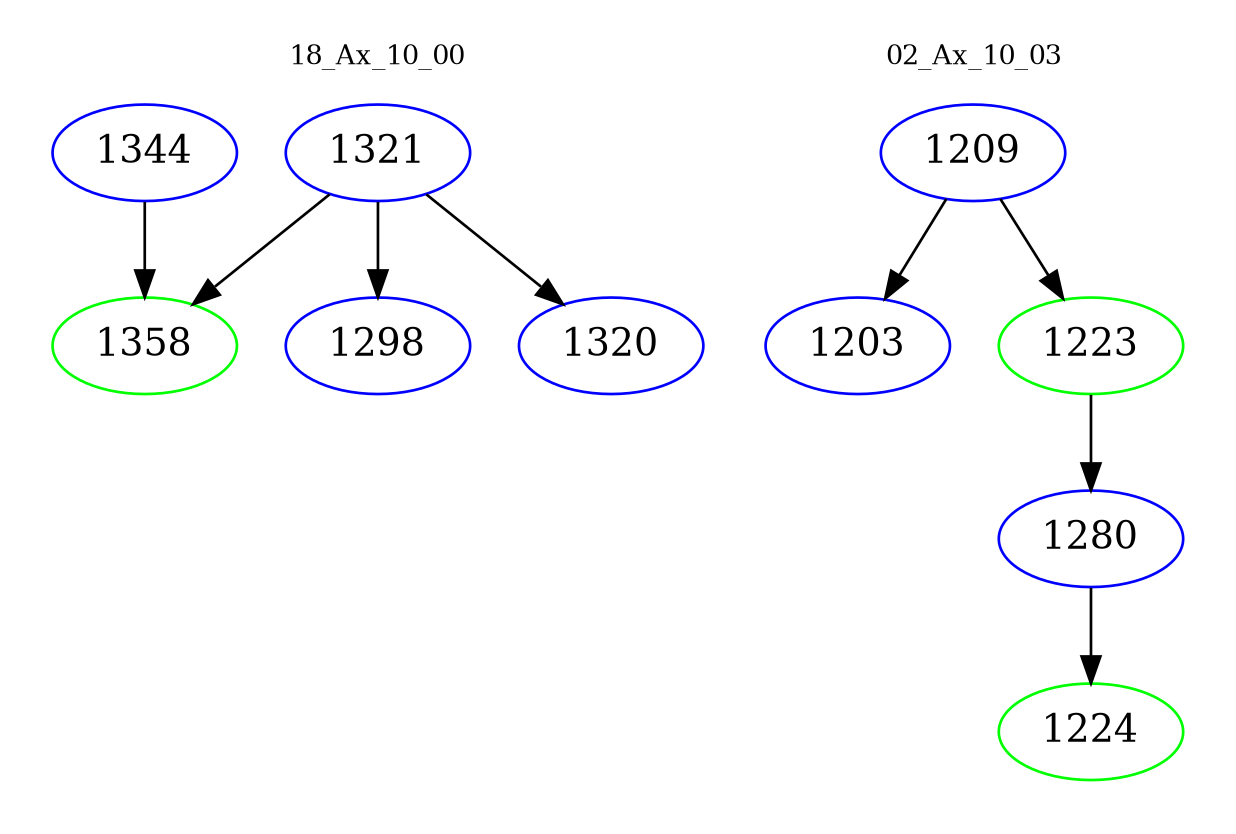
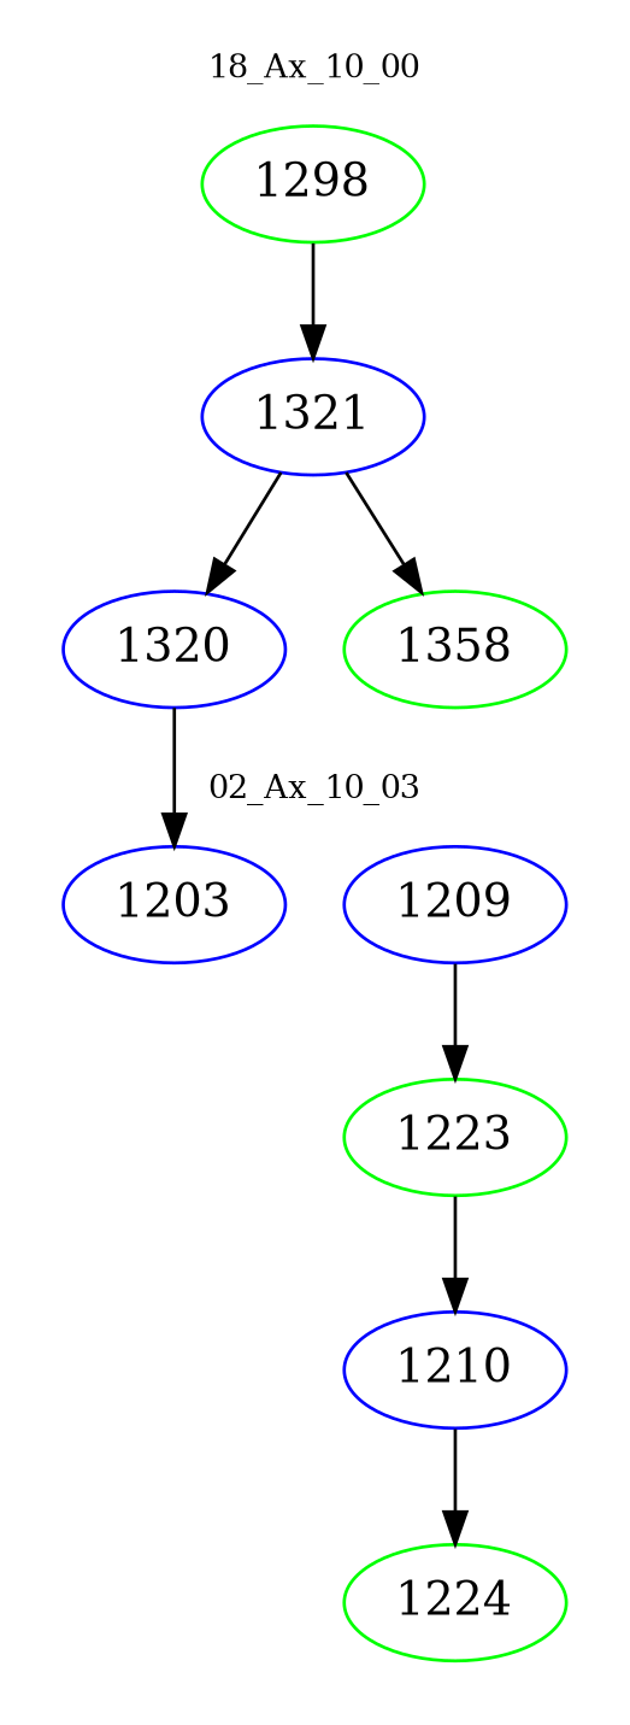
  digraph {
    node [color=blue]
    edge [color=black]
    n1 [label=1321]
-   n2 [label=1298]
-   n3 [label=1344]
+   n2 [color=green label=1298]
    n4 [label=1320]
    n5 [color=green label=1358]
    n6 [label=1209]
    n7 [label=1203]
-   n8 [label=1280]
+   n8 [label=1210]
    n9 [color=green label=1223]
    n10 [color=green label=1224]
    subgraph cluster_1 {
      color=white
      fontsize=10
      label="18_Ax_10_00"
      n1
      n2
-     n3
      n4
      n5
    }
    subgraph cluster_2 {
      color=white
      fontsize=10
      label="02_Ax_10_03"
      n6
      n7
      n8
      n9
      n10
    }
-   n1 -> n2
+   n2 -> n1
    n1 -> n4
    n1 -> n5
-   n3 -> n5
-   n6 -> n7
+   n4 -> n7
    n6 -> n9
    n8 -> n10
    n9 -> n8
  }
